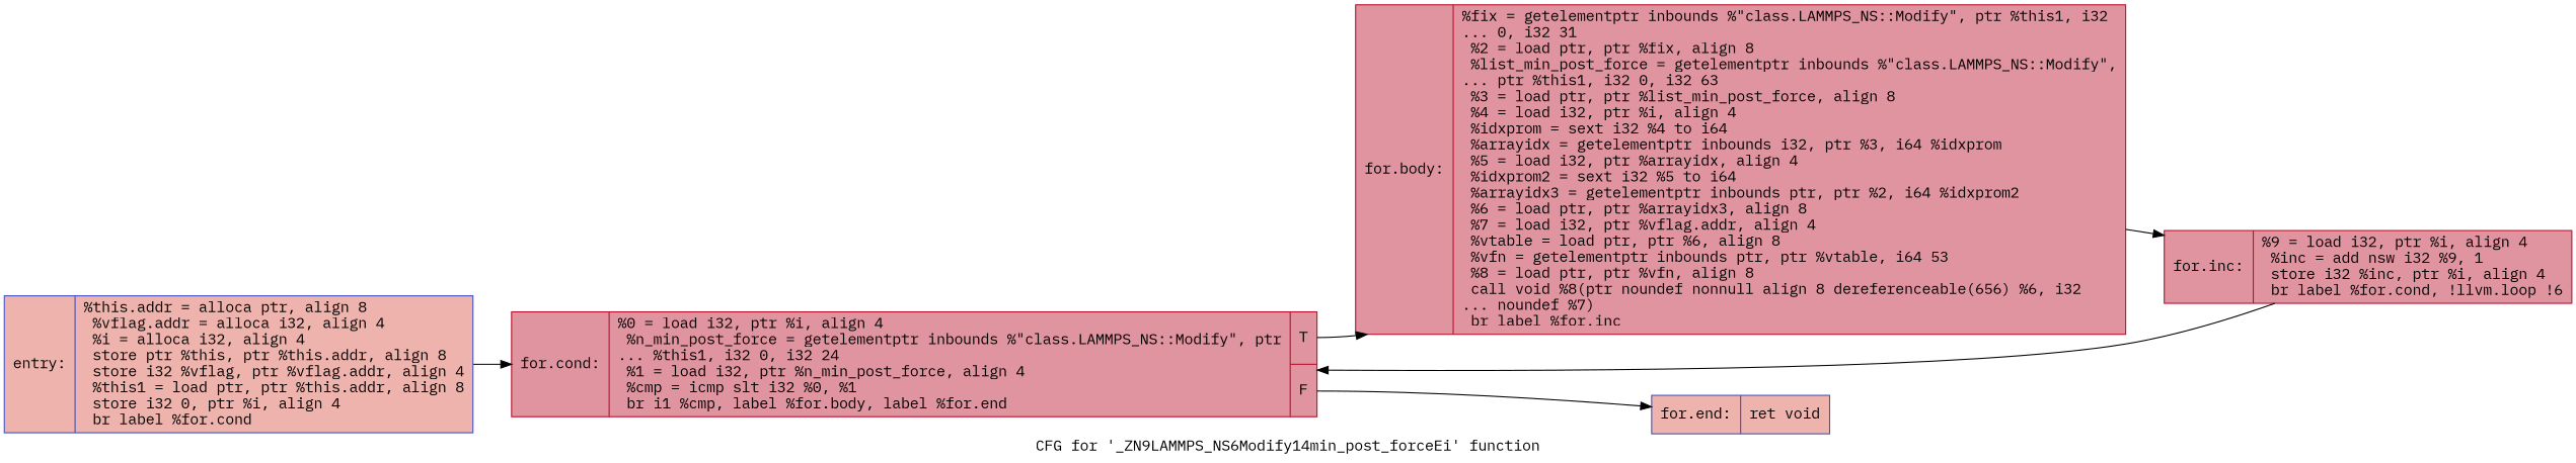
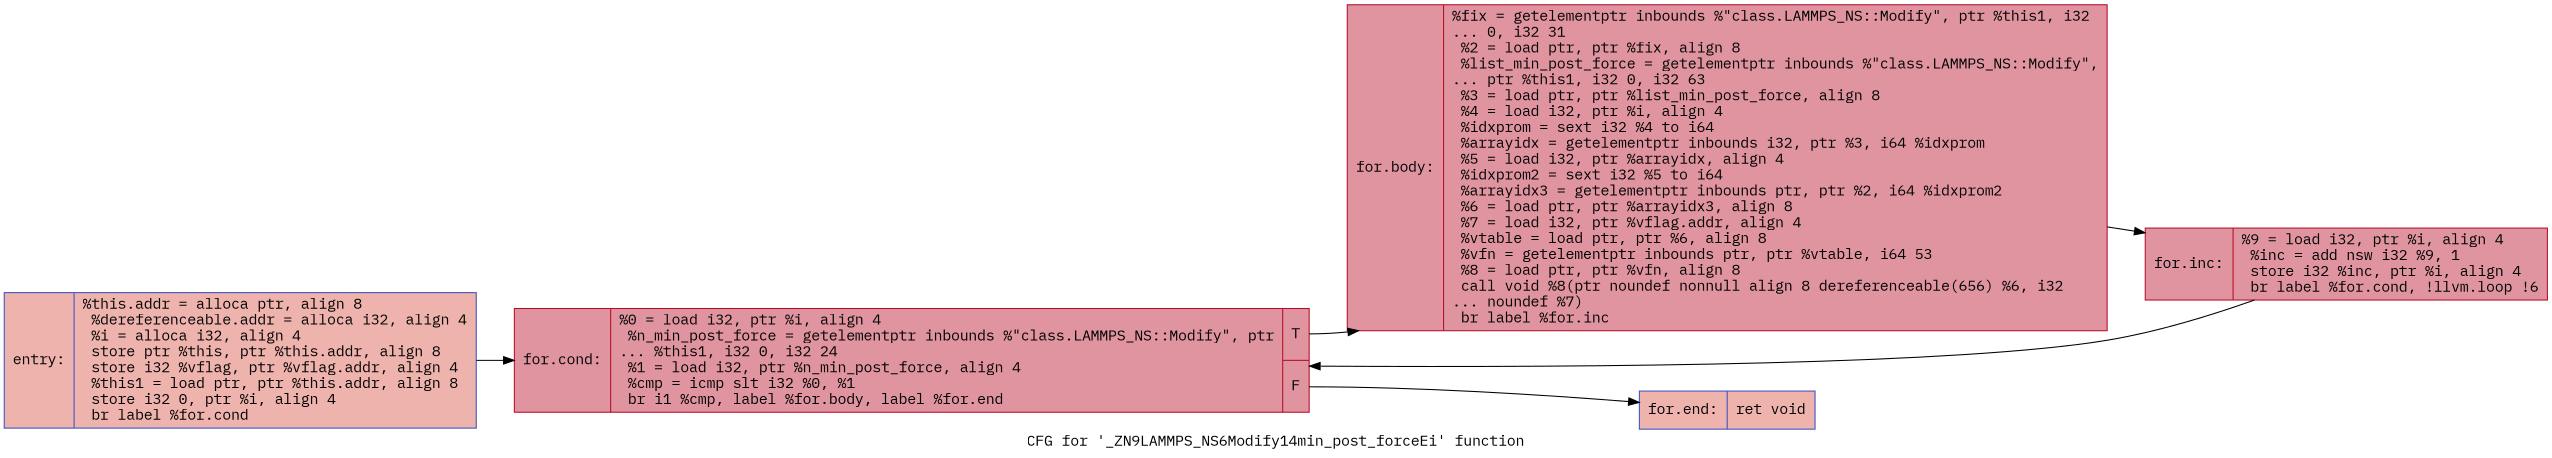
  digraph {
    label="CFG for '_ZN9LAMMPS_NS6Modify14min_post_forceEi' function"
    rankdir=LR
    fontname="IBM Plex Mono"
    node [color="#b70d28ff" fillcolor="#b70d2870" fontname="IBM Plex Mono" shape=record style=filled]
    edge [fontname="IBM Plex Mono"]
-   n1 [color="#3d50c3ff" fillcolor="#d6524470" label="{entry:\l|  %this.addr = alloca ptr, align 8\l  %vflag.addr = alloca i32, align 4\l  %i = alloca i32, align 4\l  store ptr %this, ptr %this.addr, align 8\l  store i32 %vflag, ptr %vflag.addr, align 4\l  %this1 = load ptr, ptr %this.addr, align 8\l  store i32 0, ptr %i, align 4\l  br label %for.cond\l}"]
+   n1 [color="#3d50c3ff" fillcolor="#d6524470" label="{entry:\l|  %this.addr = alloca ptr, align 8\l  %dereferenceable.addr = alloca i32, align 4\l  %i = alloca i32, align 4\l  store ptr %this, ptr %this.addr, align 8\l  store i32 %vflag, ptr %vflag.addr, align 4\l  %this1 = load ptr, ptr %this.addr, align 8\l  store i32 0, ptr %i, align 4\l  br label %for.cond\l}"]
    n2 [label="{for.cond:\l|  %0 = load i32, ptr %i, align 4\l  %n_min_post_force = getelementptr inbounds %\"class.LAMMPS_NS::Modify\", ptr\l... %this1, i32 0, i32 24\l  %1 = load i32, ptr %n_min_post_force, align 4\l  %cmp = icmp slt i32 %0, %1\l  br i1 %cmp, label %for.body, label %for.end\l|{<s0>T|<s1>F}}"]
    n3 [label="{for.body:\l|  %fix = getelementptr inbounds %\"class.LAMMPS_NS::Modify\", ptr %this1, i32\l... 0, i32 31\l  %2 = load ptr, ptr %fix, align 8\l  %list_min_post_force = getelementptr inbounds %\"class.LAMMPS_NS::Modify\",\l... ptr %this1, i32 0, i32 63\l  %3 = load ptr, ptr %list_min_post_force, align 8\l  %4 = load i32, ptr %i, align 4\l  %idxprom = sext i32 %4 to i64\l  %arrayidx = getelementptr inbounds i32, ptr %3, i64 %idxprom\l  %5 = load i32, ptr %arrayidx, align 4\l  %idxprom2 = sext i32 %5 to i64\l  %arrayidx3 = getelementptr inbounds ptr, ptr %2, i64 %idxprom2\l  %6 = load ptr, ptr %arrayidx3, align 8\l  %7 = load i32, ptr %vflag.addr, align 4\l  %vtable = load ptr, ptr %6, align 8\l  %vfn = getelementptr inbounds ptr, ptr %vtable, i64 53\l  %8 = load ptr, ptr %vfn, align 8\l  call void %8(ptr noundef nonnull align 8 dereferenceable(656) %6, i32\l... noundef %7)\l  br label %for.inc\l}"]
    n4 [color="#3d50c3ff" fillcolor="#d6524470" label="{for.end:\l|  ret void\l}"]
    n5 [label="{for.inc:\l|  %9 = load i32, ptr %i, align 4\l  %inc = add nsw i32 %9, 1\l  store i32 %inc, ptr %i, align 4\l  br label %for.cond, !llvm.loop !6\l}"]
    n1 -> n2
    n2 -> n3 [tailport=s0]
    n2 -> n4 [tailport=s1]
    n3 -> n5
    n5 -> n2
  }
